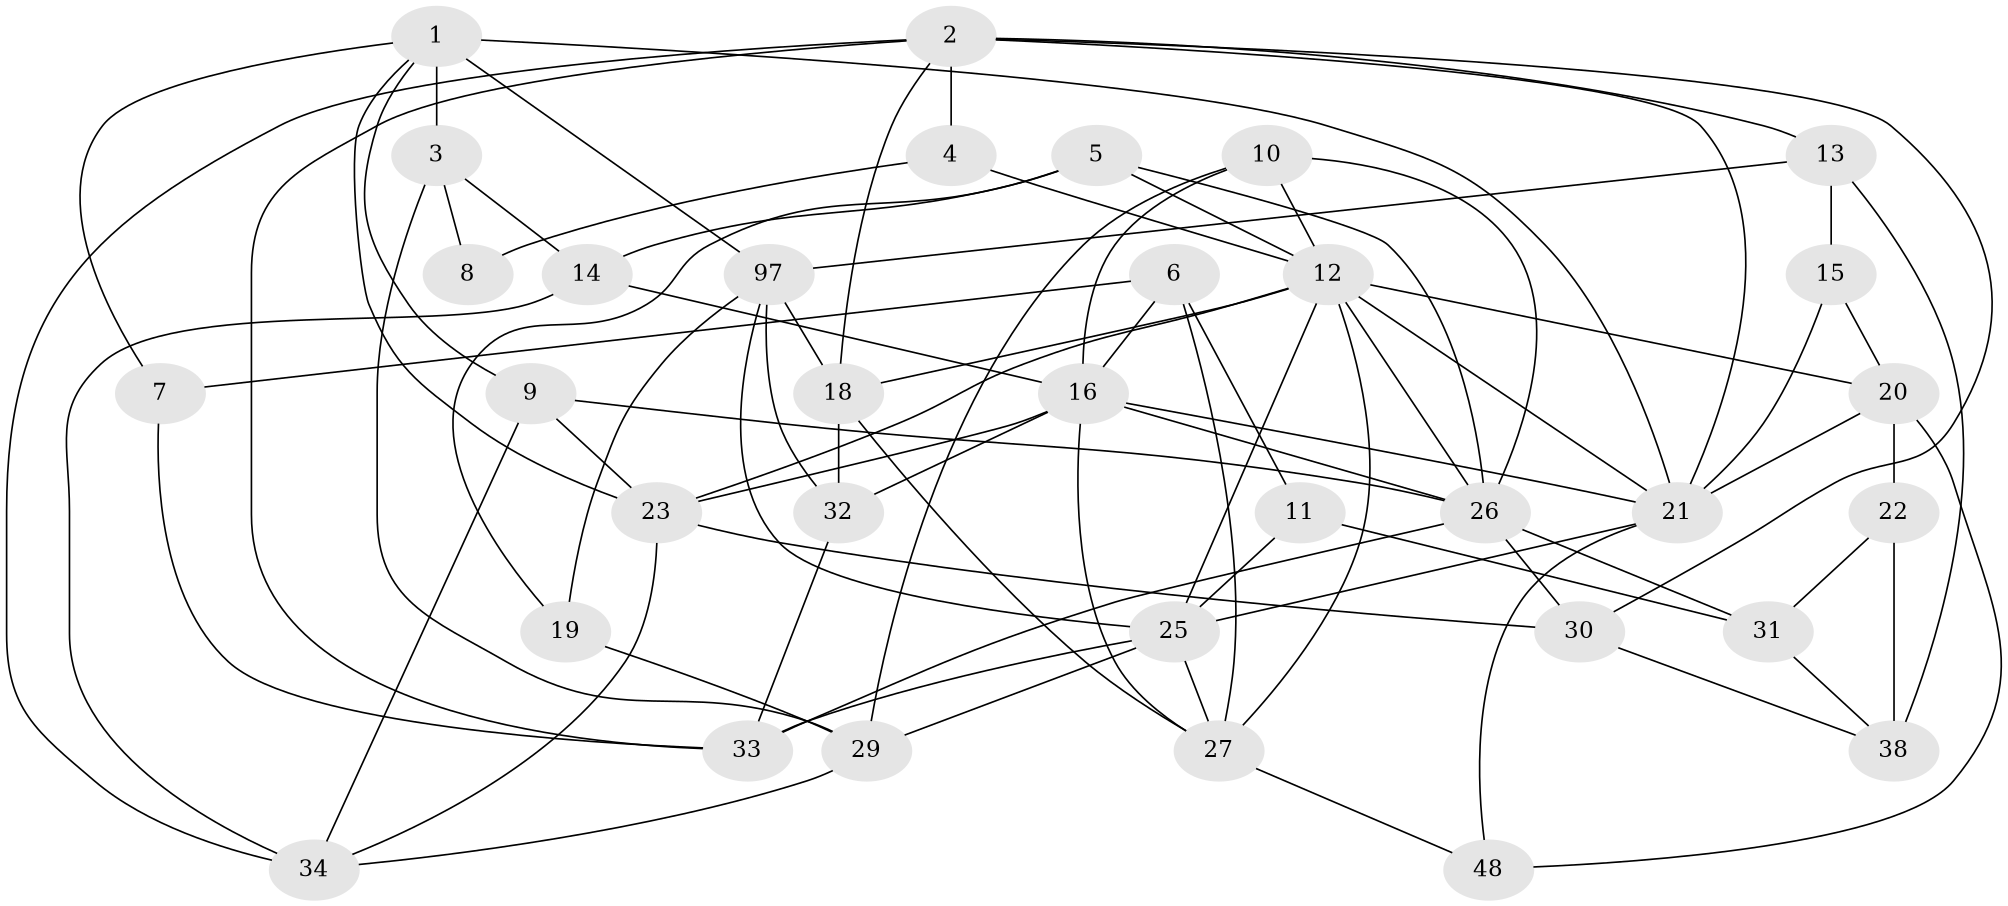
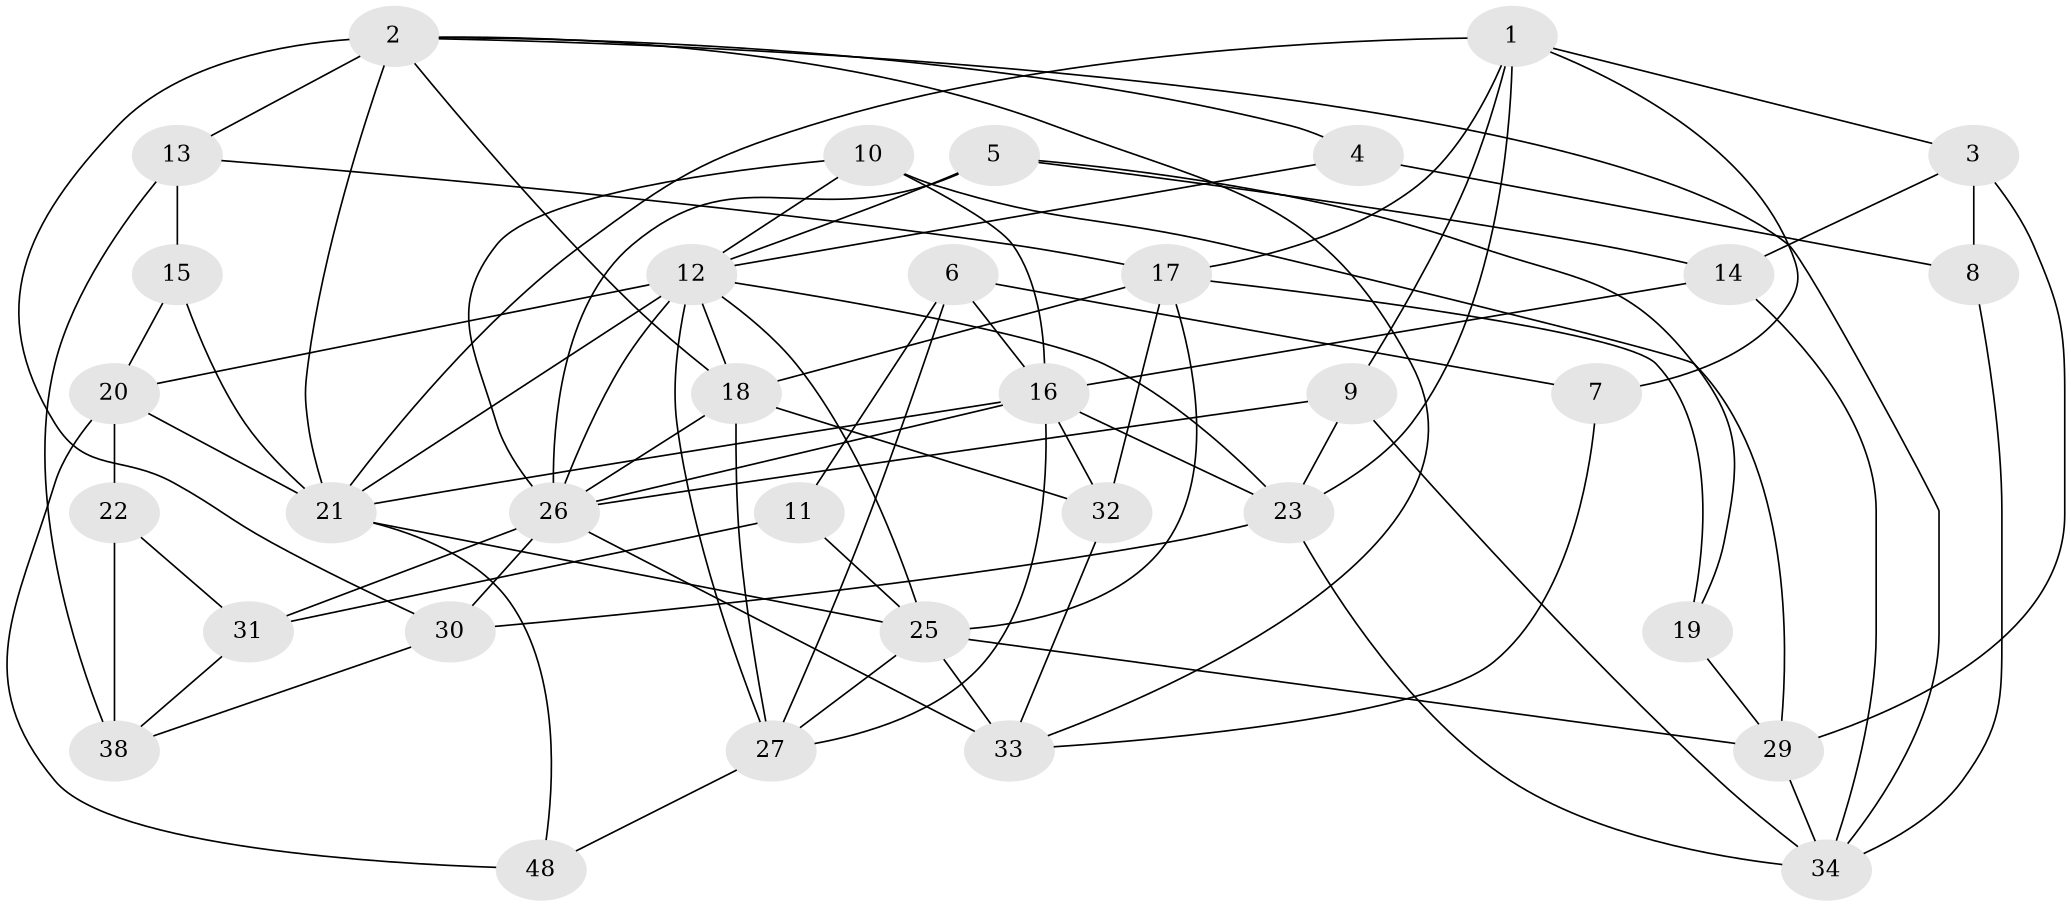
  graph {
    node [color=gray90 style=filled]
    edge [weight=1.0]
    1
    3
    7
    9
-   17 [label=97]
+   17
    21
    23
    8
    14
    29
    33
    34
    26
    18
    19
    32
    25
    n18 [label=48]
    30
    2
    4
    13
    12
    15
    n25 [label=38]
    27
    16
    20
    5
    31
    6
    11
    10
    22
    1 -- 3
    1 -- 7
    1 -- 9
    1 -- 17
    1 -- 21 [weight=2.0]
    1 -- 23
    3 -- 8
    3 -- 14
    3 -- 29 [weight=2.0]
    7 -- 33
    9 -- 23
    9 -- 34
    9 -- 26
    17 -- 18
    17 -- 19
    17 -- 32
    17 -- 25
    21 -- 25
    21 -- n18
    23 -- 34
    23 -- 30
+   8 -- 34
    14 -- 34
    14 -- 16
    29 -- 34
    26 -- 33 [weight=2.0]
    26 -- 30 [weight=2.0]
    26 -- 31
+   18 -- 26
    18 -- 32
    18 -- 27
    19 -- 29 [weight=2.0]
    32 -- 33
    25 -- 29
    25 -- 33
    25 -- 27
    30 -- n25
    2 -- 21
    2 -- 33
    2 -- 34
    2 -- 18
    2 -- 30
    2 -- 4
    2 -- 13
    4 -- 8 [weight=2.0]
    4 -- 12
    13 -- 17
    13 -- 15
    13 -- n25
    12 -- 21
    12 -- 23
    12 -- 26
    12 -- 18
    12 -- 25
    12 -- 27 [weight=2.0]
    12 -- 20 [weight=2.0]
    15 -- 21 [weight=2.0]
    15 -- 20
    27 -- n18
    16 -- 21
    16 -- 23 [weight=2.0]
    16 -- 26
    16 -- 32
    16 -- 27 [weight=2.0]
    20 -- 21 [weight=2.0]
    20 -- n18
    20 -- 22 [weight=2.0]
    5 -- 14
    5 -- 26
    5 -- 19
    5 -- 12
    31 -- n25
    6 -- 7
    6 -- 27
    6 -- 16
    6 -- 11
    11 -- 25 [weight=2.0]
    11 -- 31
    10 -- 29
    10 -- 26
    10 -- 12
    10 -- 16
    22 -- n25 [weight=2.0]
    22 -- 31
  }
